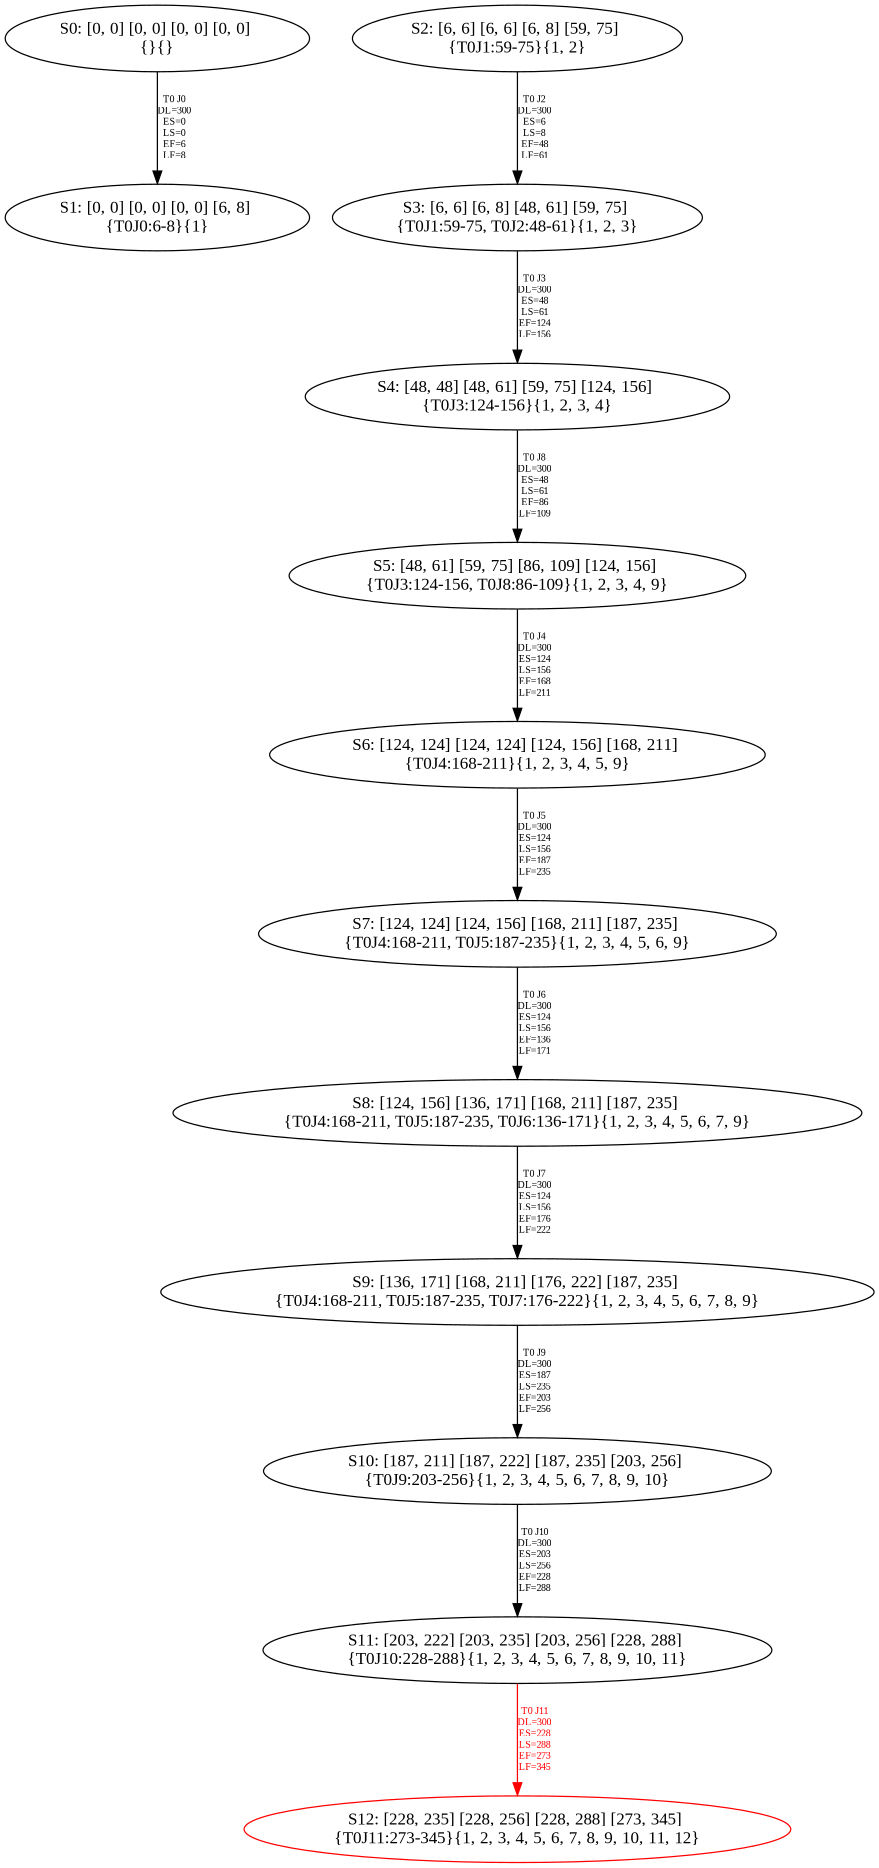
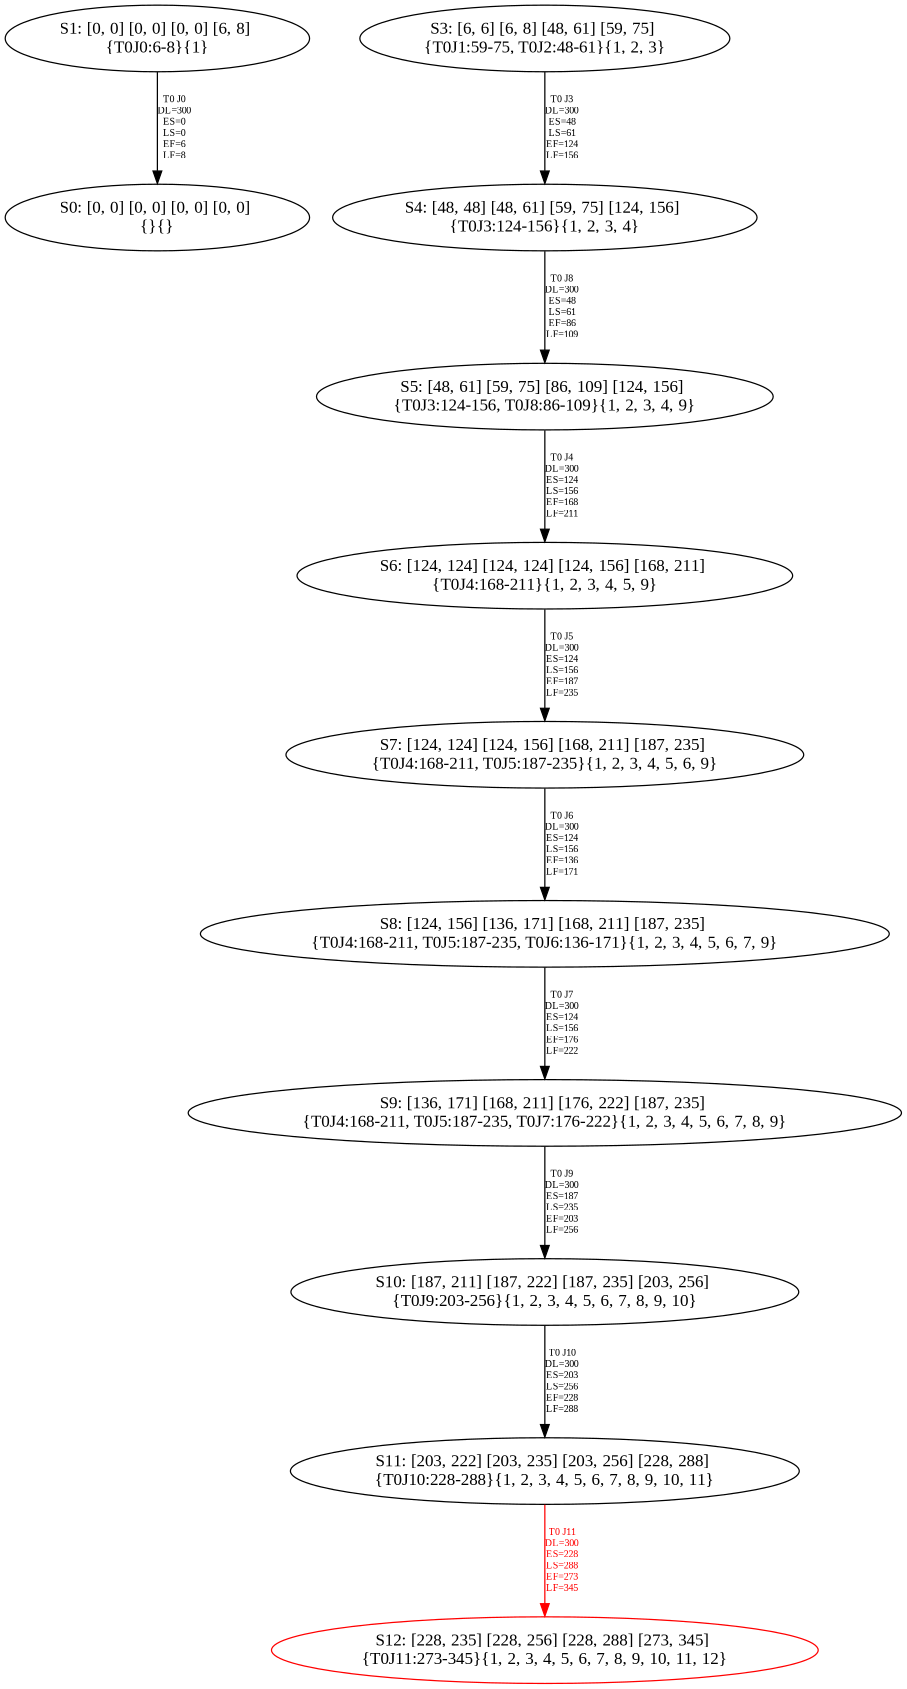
  digraph {
    fontname="Liberation Serif"
    node [fontname="Liberation Serif"]
    edge [fontname="Liberation Serif" fontsize=8]
    n1 [label="S0: [0, 0] [0, 0] [0, 0] [0, 0] \n{}{}"]
    n2 [label="S1: [0, 0] [0, 0] [0, 0] [6, 8] \n{T0J0:6-8}{1}"]
-   n3 [label="S2: [6, 6] [6, 6] [6, 8] [59, 75] \n{T0J1:59-75}{1, 2}"]
    n4 [label="S3: [6, 6] [6, 8] [48, 61] [59, 75] \n{T0J1:59-75, T0J2:48-61}{1, 2, 3}"]
    n5 [label="S4: [48, 48] [48, 61] [59, 75] [124, 156] \n{T0J3:124-156}{1, 2, 3, 4}"]
    n6 [label="S5: [48, 61] [59, 75] [86, 109] [124, 156] \n{T0J3:124-156, T0J8:86-109}{1, 2, 3, 4, 9}"]
    n7 [label="S6: [124, 124] [124, 124] [124, 156] [168, 211] \n{T0J4:168-211}{1, 2, 3, 4, 5, 9}"]
    n8 [label="S7: [124, 124] [124, 156] [168, 211] [187, 235] \n{T0J4:168-211, T0J5:187-235}{1, 2, 3, 4, 5, 6, 9}"]
    n9 [label="S8: [124, 156] [136, 171] [168, 211] [187, 235] \n{T0J4:168-211, T0J5:187-235, T0J6:136-171}{1, 2, 3, 4, 5, 6, 7, 9}"]
    n10 [label="S9: [136, 171] [168, 211] [176, 222] [187, 235] \n{T0J4:168-211, T0J5:187-235, T0J7:176-222}{1, 2, 3, 4, 5, 6, 7, 8, 9}"]
    n11 [label="S10: [187, 211] [187, 222] [187, 235] [203, 256] \n{T0J9:203-256}{1, 2, 3, 4, 5, 6, 7, 8, 9, 10}"]
    n12 [label="S11: [203, 222] [203, 235] [203, 256] [228, 288] \n{T0J10:228-288}{1, 2, 3, 4, 5, 6, 7, 8, 9, 10, 11}"]
    n13 [color=Red label="S12: [228, 235] [228, 256] [228, 288] [273, 345] \n{T0J11:273-345}{1, 2, 3, 4, 5, 6, 7, 8, 9, 10, 11, 12}"]
-   n1 -> n2 [label="T0 J0\nDL=300\nES=0\nLS=0\nEF=6\nLF=8"]
-   n3 -> n4 [label="T0 J2\nDL=300\nES=6\nLS=8\nEF=48\nLF=61"]
+   n2 -> n1 [label="T0 J0\nDL=300\nES=0\nLS=0\nEF=6\nLF=8"]
    n4 -> n5 [label="T0 J3\nDL=300\nES=48\nLS=61\nEF=124\nLF=156"]
    n5 -> n6 [label="T0 J8\nDL=300\nES=48\nLS=61\nEF=86\nLF=109"]
    n6 -> n7 [label="T0 J4\nDL=300\nES=124\nLS=156\nEF=168\nLF=211"]
    n7 -> n8 [label="T0 J5\nDL=300\nES=124\nLS=156\nEF=187\nLF=235"]
    n8 -> n9 [label="T0 J6\nDL=300\nES=124\nLS=156\nEF=136\nLF=171"]
    n9 -> n10 [label="T0 J7\nDL=300\nES=124\nLS=156\nEF=176\nLF=222"]
    n10 -> n11 [label="T0 J9\nDL=300\nES=187\nLS=235\nEF=203\nLF=256"]
    n11 -> n12 [label="T0 J10\nDL=300\nES=203\nLS=256\nEF=228\nLF=288"]
    n12 -> n13 [color=Red fontcolor=Red label="T0 J11\nDL=300\nES=228\nLS=288\nEF=273\nLF=345"]
  }
